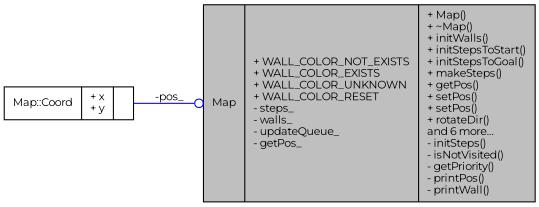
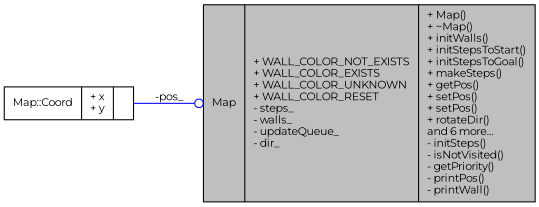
  digraph {
    rankdir=LR
    fontname=Montserrat
    node [color=black fontname=Montserrat fontsize=10 shape=record style=filled]
-   n1 [fillcolor=grey75 fontcolor=black height=0.2 label="{Map\n|+ WALL_COLOR_NOT_EXISTS\l+ WALL_COLOR_EXISTS\l+ WALL_COLOR_UNKNOWN\l+ WALL_COLOR_RESET\l- steps_\l- walls_\l- updateQueue_\l- getPos_\l|+ Map()\l+ ~Map()\l+ initWalls()\l+ initStepsToStart()\l+ initStepsToGoal()\l+ makeSteps()\l+ getPos()\l+ setPos()\l+ setPos()\l+ rotateDir()\land 6 more...\l- initSteps()\l- isNotVisited()\l- getPriority()\l- printPos()\l- printWall()\l}" width=0.4]
+   n1 [fillcolor=grey75 fontcolor=black height=0.2 label="{Map\n|+ WALL_COLOR_NOT_EXISTS\l+ WALL_COLOR_EXISTS\l+ WALL_COLOR_UNKNOWN\l+ WALL_COLOR_RESET\l- steps_\l- walls_\l- updateQueue_\l- dir_\l|+ Map()\l+ ~Map()\l+ initWalls()\l+ initStepsToStart()\l+ initStepsToGoal()\l+ makeSteps()\l+ getPos()\l+ setPos()\l+ setPos()\l+ rotateDir()\land 6 more...\l- initSteps()\l- isNotVisited()\l- getPriority()\l- printPos()\l- printWall()\l}" width=0.4]
    n2 [fillcolor=white height=0.2 label="{Map::Coord\n|+ x\l+ y\l|}" width=0.4]
    n2 -> n1 [arrowhead=odot color=blue fontname=Montserrat fontsize=10 label=" -pos_" labelfontname=Helvetica labelfontsize=10 style=solid]
  }
